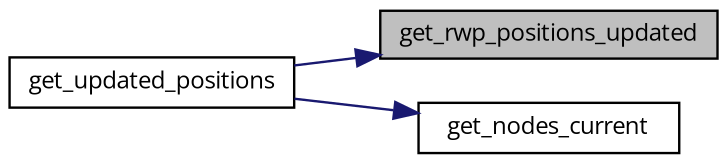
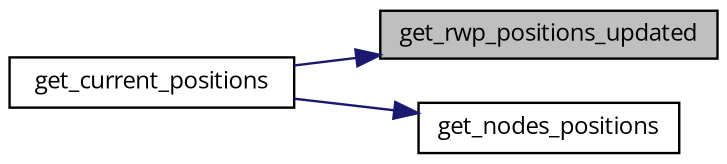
  digraph {
    fontname="Open Sans"
    rankdir=RL
    node [color=black fillcolor=white fontname="Open Sans" fontsize=10 shape=record style=filled]
    edge [color=midnightblue dir=back fontname="Open Sans" fontsize=10 labelfontname=Helvetica labelfontsize=10 style=solid]
    n1 [fillcolor=grey75 fontcolor=black height=0.2 label=get_rwp_positions_updated width=0.4]
-   n2 [height=0.2 label=get_updated_positions width=0.4]
-   n3 [height=0.2 label=get_nodes_current width=0.4]
+   n2 [height=0.2 label=get_current_positions width=0.4]
+   n3 [height=0.2 label=get_nodes_positions width=0.4]
    n1 -> n2
    n3 -> n2
  }
